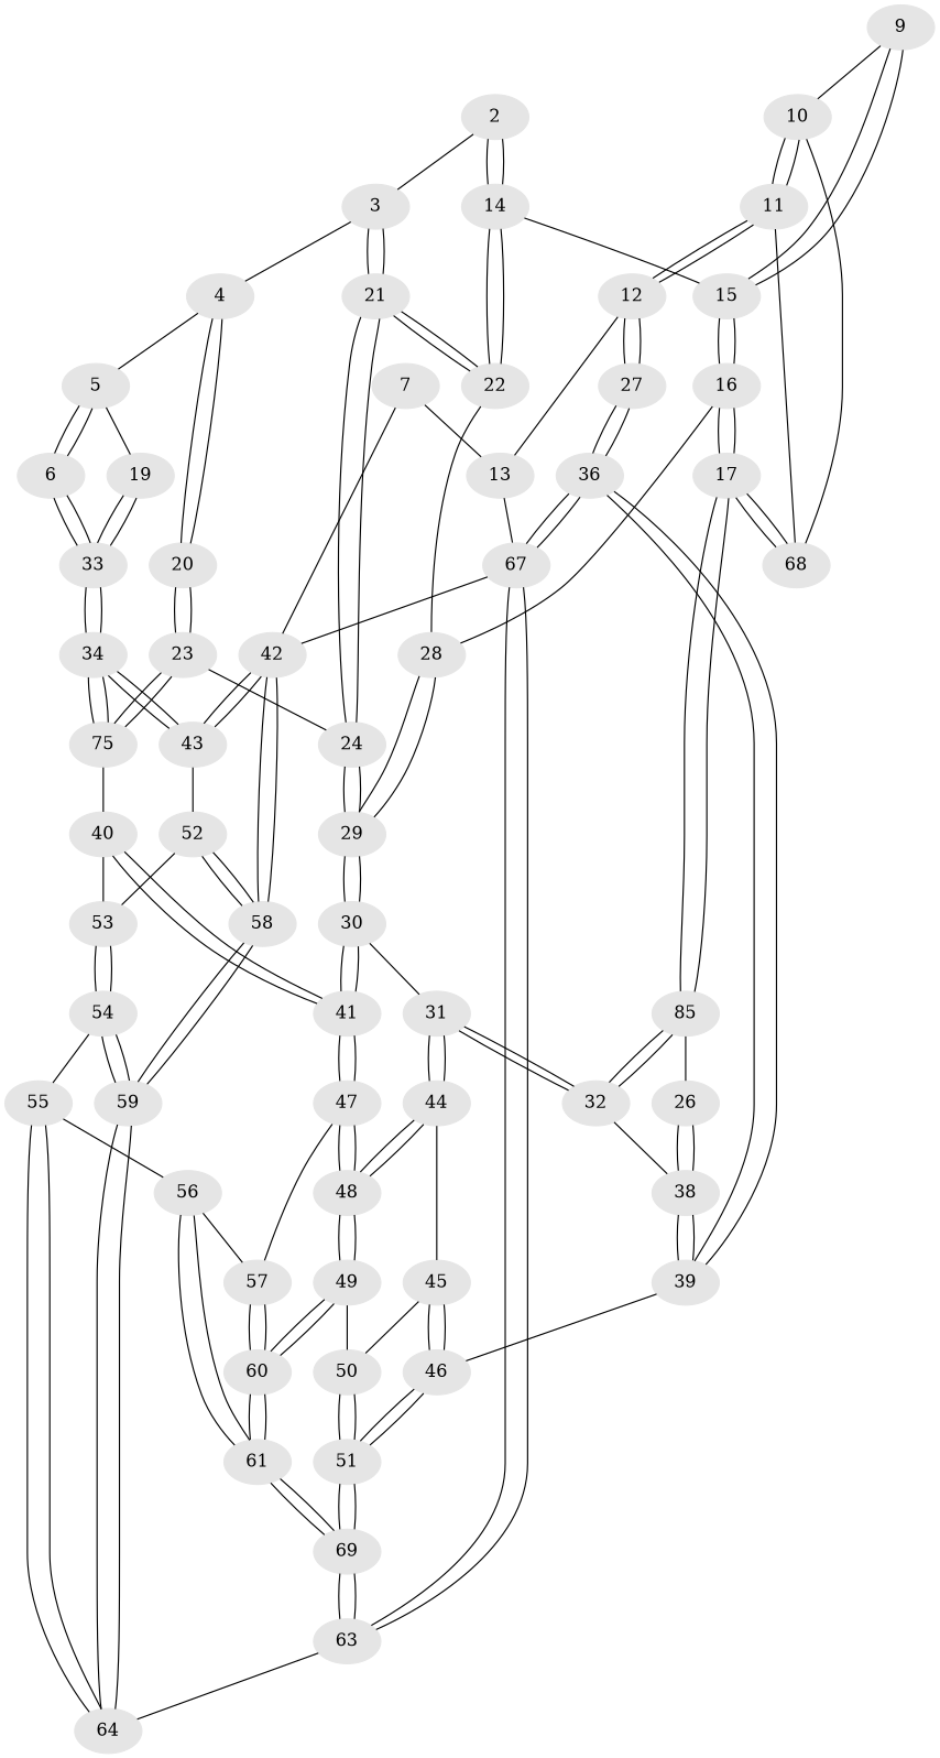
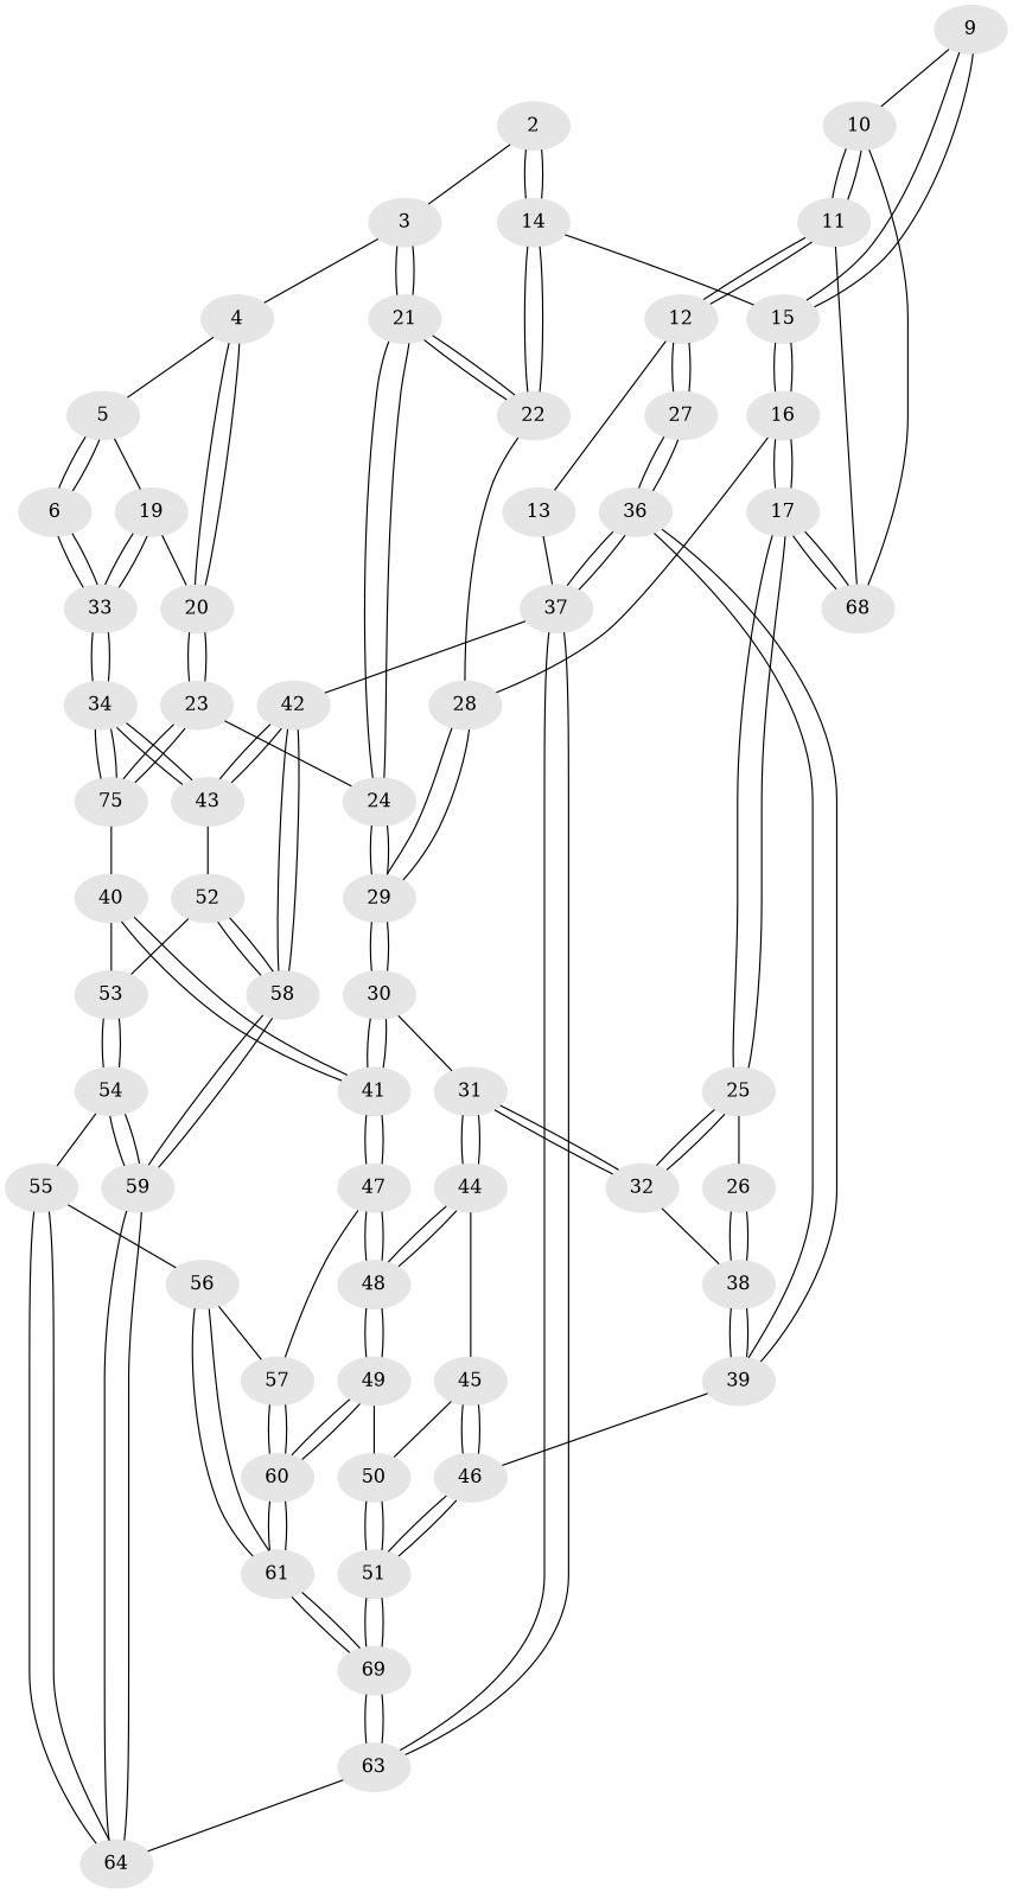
  graph {
    node [color=gray90 style=filled]
    2
    3
    14
    9
    10
    15
    4
    21
    22
    5
    20
    24
    6
    19
    23
    33
-   7
    13
    42
    34
-   37 [label=67]
+   37
    43
    58
    11
    n25 [label=68]
    16
    12
    27
    36
    63
    28
    17
-   25 [label=85]
+   25
    29
    26
    32
    n37 [label=75]
    40
    30
    38
    39
    31
    41
    44
    47
    45
    48
    52
    53
    46
    64
    51
    54
    57
    59
    50
    49
    n58 [label=69]
    60
    61
    55
    56
    2 -- 3
    2 -- 14
    2 -- 14
    3 -- 4
    3 -- 21
    3 -- 21
    14 -- 15
    14 -- 22
    14 -- 22
    9 -- 10
    9 -- 15
    9 -- 15
    10 -- 11
    10 -- 11
    10 -- n25
    15 -- 16
    15 -- 16
    4 -- 5
    4 -- 20
    4 -- 20
    21 -- 22
    21 -- 22
    21 -- 24
    21 -- 24
    22 -- 28
    5 -- 6
    5 -- 6
    5 -- 19
    20 -- 23
    20 -- 23
    24 -- 29
    24 -- 29
    6 -- 33
    6 -- 33
+   19 -- 20
    19 -- 33
    19 -- 33
    23 -- 24
    23 -- n37
    23 -- n37
    33 -- 34
    33 -- 34
-   7 -- 13
-   7 -- 42
    13 -- 37
    42 -- 43
    42 -- 43
    42 -- 58
    42 -- 58
    34 -- 43
    34 -- 43
    34 -- n37
    34 -- n37
    37 -- 42
    37 -- 63
    37 -- 63
    43 -- 52
    58 -- 59
    58 -- 59
    11 -- n25
    11 -- 12
    11 -- 12
    16 -- 28
    16 -- 17
    16 -- 17
    12 -- 13
    12 -- 27
    12 -- 27
    27 -- 36
    27 -- 36
    36 -- 37
    36 -- 37
    36 -- 39
    36 -- 39
    63 -- 64
    28 -- 29
    28 -- 29
    17 -- n25
    17 -- n25
    17 -- 25
    17 -- 25
    25 -- 26
    25 -- 32
    25 -- 32
    29 -- 30
    29 -- 30
    26 -- 38
    26 -- 38
    32 -- 38
    n37 -- 40
    40 -- 41
    40 -- 41
    40 -- 53
    30 -- 31
    30 -- 41
    30 -- 41
    38 -- 39
    38 -- 39
    39 -- 46
    31 -- 32
    31 -- 32
    31 -- 44
    31 -- 44
    41 -- 47
    41 -- 47
    44 -- 45
    44 -- 48
    44 -- 48
    47 -- 48
    47 -- 48
    47 -- 57
    45 -- 46
    45 -- 46
    45 -- 50
    48 -- 49
    48 -- 49
    52 -- 58
    52 -- 58
    52 -- 53
    53 -- 54
    53 -- 54
    46 -- 51
    46 -- 51
    51 -- n58
    51 -- n58
    54 -- 59
    54 -- 59
    54 -- 55
    57 -- 60
    57 -- 60
    59 -- 64
    59 -- 64
    50 -- 51
    50 -- 51
    49 -- 50
    49 -- 60
    49 -- 60
    n58 -- 63
    n58 -- 63
    60 -- 61
    60 -- 61
    61 -- n58
    61 -- n58
    55 -- 64
    55 -- 64
    55 -- 56
    56 -- 57
    56 -- 61
    56 -- 61
  }
